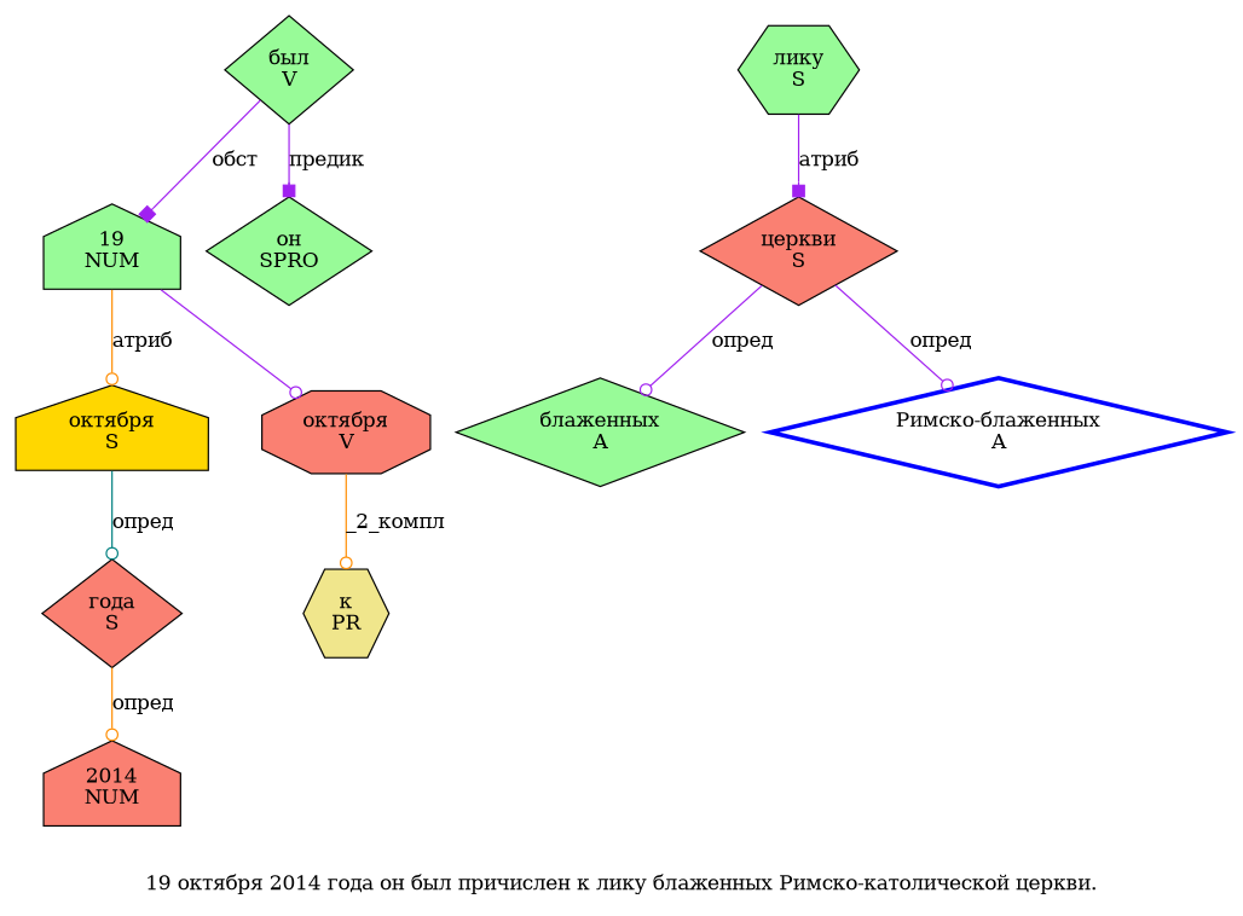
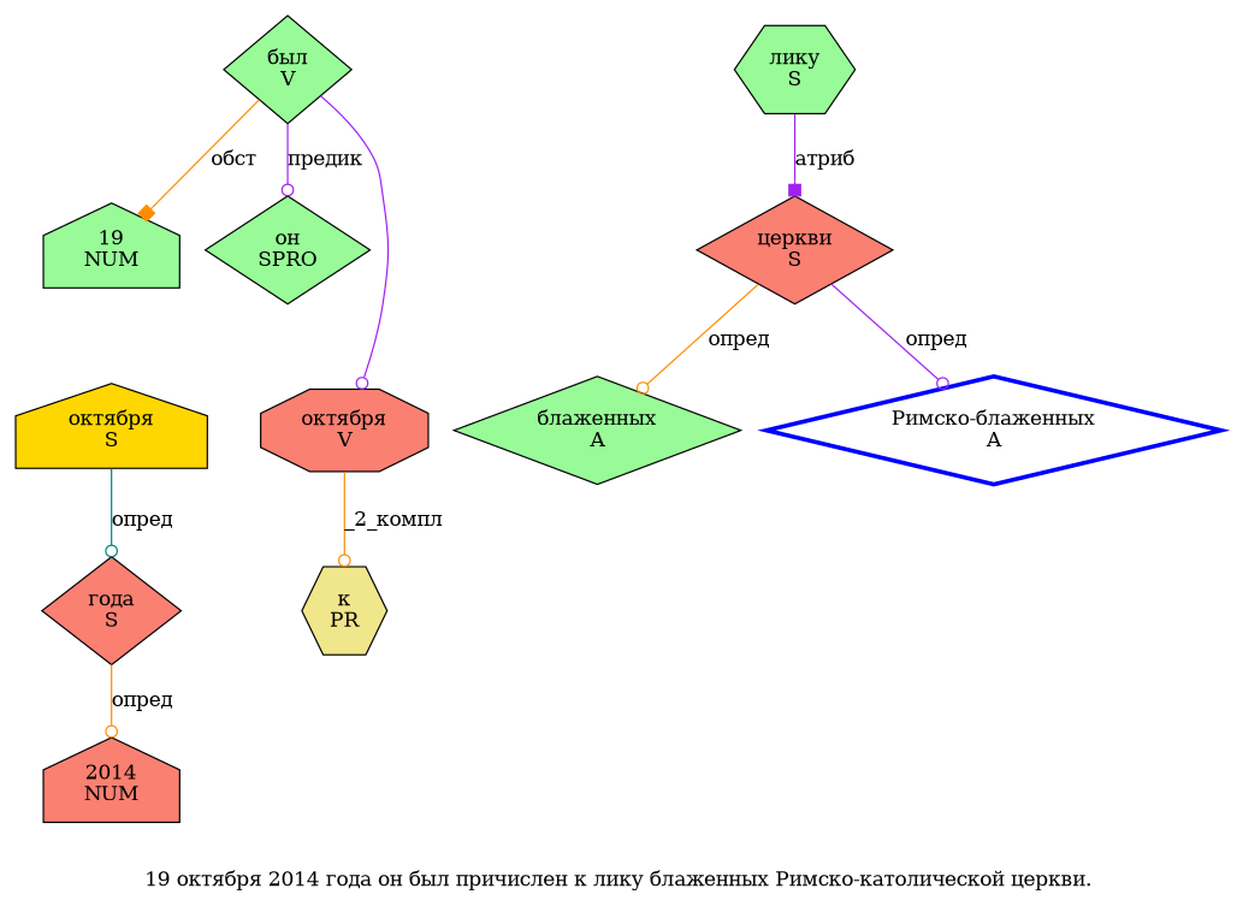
  digraph {
    label="19 октября 2014 года он был причислен к лику блаженных Римско-католической церкви."
    node [fillcolor=palegreen penwidth=1 shape=diamond style=filled]
    edge [arrowhead=odot color=purple]
    n1 [label="19\nNUM" shape=house]
    n2 [fillcolor=gold label="октября\nS" shape=house]
    n3 [fillcolor=salmon label="года\nS"]
    n4 [fillcolor=salmon label="2014\nNUM" shape=house]
    n5 [label="он\nSPRO"]
    n6 [label="был\nV"]
    n7 [fillcolor=salmon label="октября\nV" shape=octagon]
    n8 [fillcolor=khaki label="к\nPR" shape=hexagon]
    n9 [label="лику\nS" shape=hexagon]
    n10 [fillcolor=salmon label="церкви\nS"]
    n11 [label="блаженных\nA"]
    n12 [color=blue fillcolor=white label="Римско-блаженных\nA" penwidth=3]
-   n1 -> n2 [color=darkorange label="атриб"]
    n2 -> n3 [color=teal label="опред"]
    n3 -> n4 [color=darkorange label="опред"]
-   n6 -> n1 [arrowhead=box label="обст"]
-   n6 -> n5 [arrowhead=box label="предик"]
-   n1 -> n7
+   n6 -> n1 [arrowhead=box color=darkorange label="обст"]
+   n6 -> n5 [label="предик"]
+   n6 -> n7
    n7 -> n8 [color=darkorange label="_2_компл"]
    n9 -> n10 [arrowhead=box label="атриб"]
-   n10 -> n11 [label="опред"]
+   n10 -> n11 [color=darkorange label="опред"]
    n10 -> n12 [label="опред"]
  }
